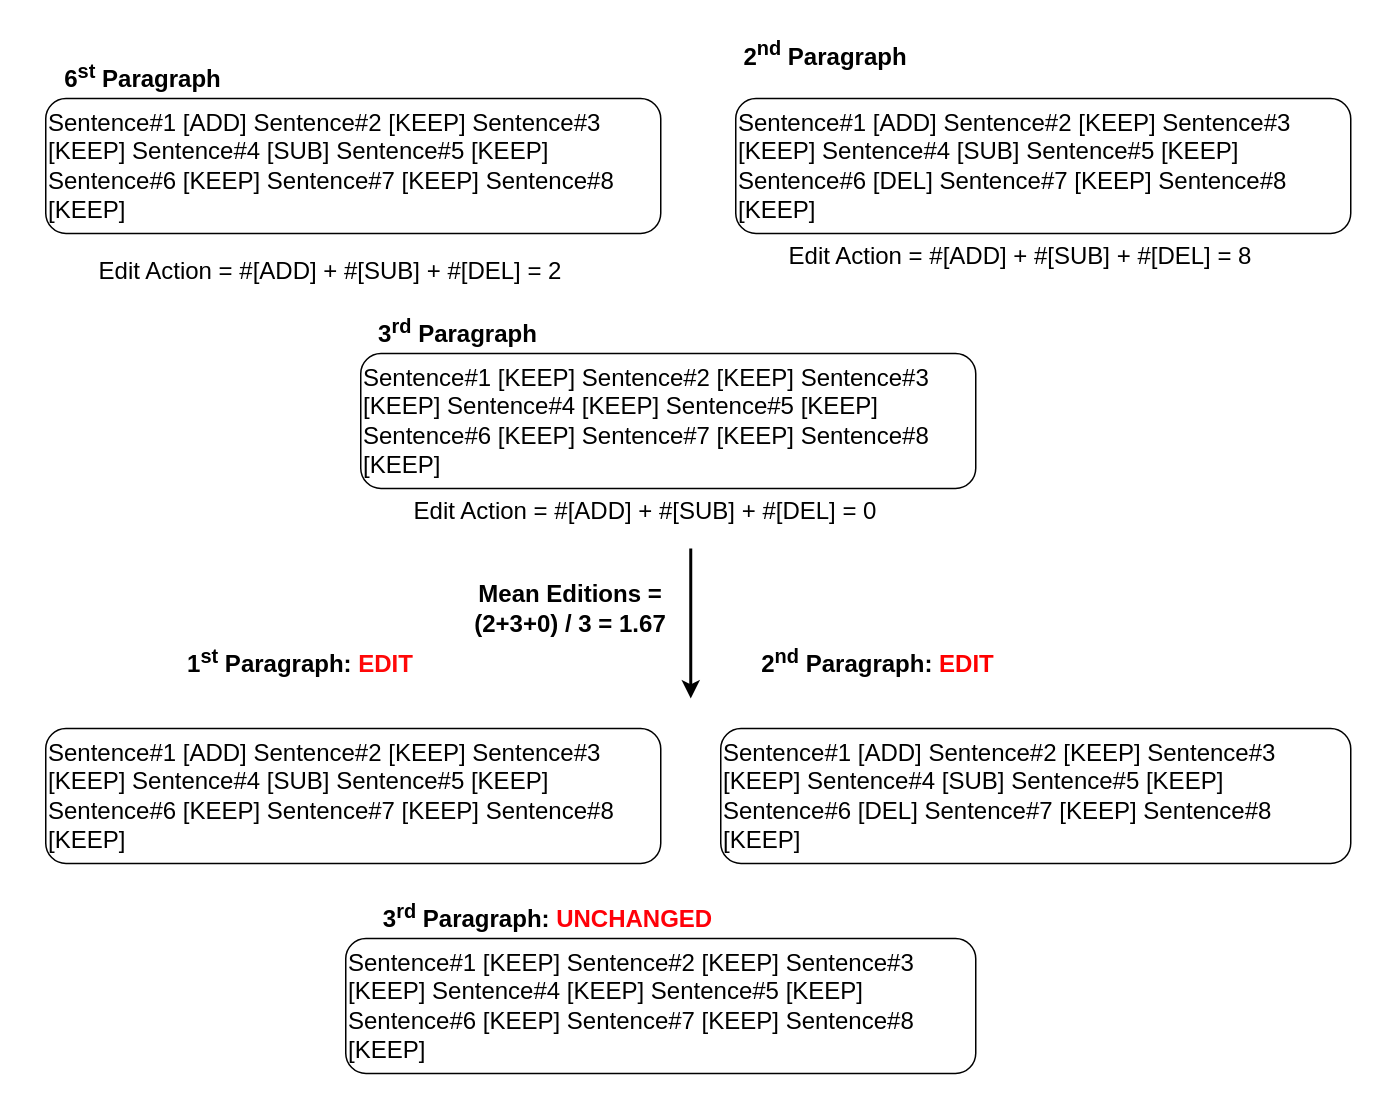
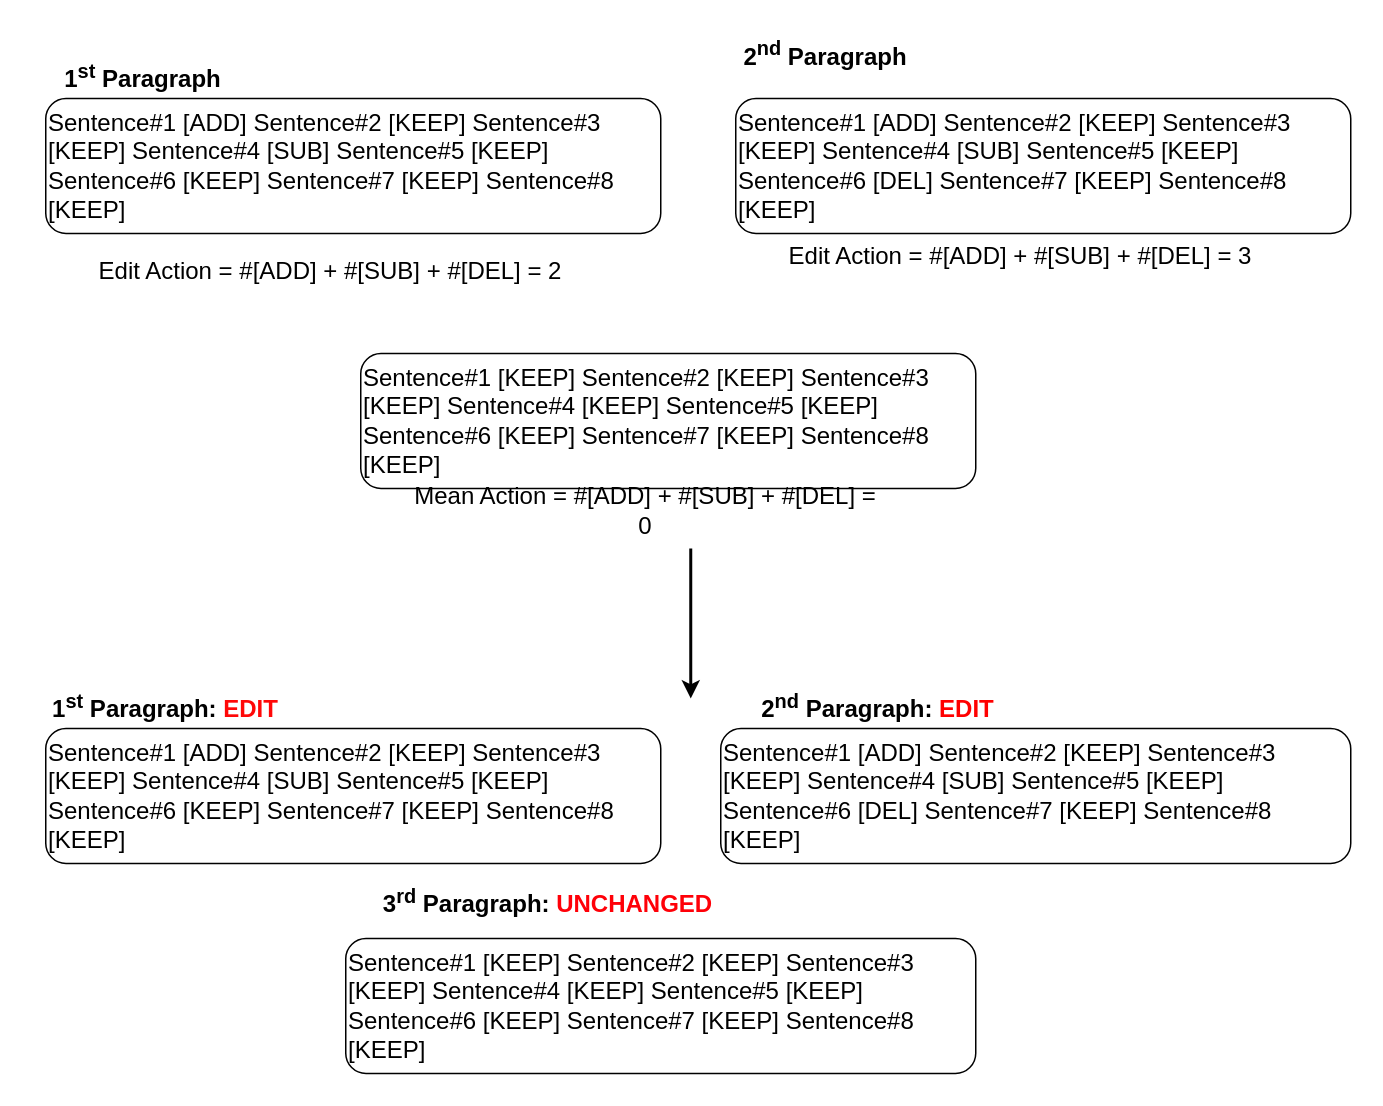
  <mxCell id="0" />
  <mxCell id="1" parent="0" />
  <mxCell id="2" value="&lt;font style=&quot;font-size: 16px;&quot;&gt;Sentence#1 [ADD] Sentence#2 [KEEP] Sentence#3 [KEEP] Sentence#4 [SUB] Sentence#5 [KEEP] Sentence#6 [KEEP] Sentence#7 [KEEP] Sentence#8 [KEEP]&lt;/font&gt;" style="rounded=1;whiteSpace=wrap;html=1;align=left;" parent="1" vertex="1"><mxGeometry x="30" y="65" width="410" height="90" as="geometry" /></mxCell>
  <mxCell id="3" value="&lt;font style=&quot;font-size: 16px;&quot;&gt;Edit Action = #[ADD] + #[SUB] + #[DEL] = 2&lt;/font&gt;" style="text;html=1;strokeColor=none;fillColor=none;align=center;verticalAlign=middle;whiteSpace=wrap;rounded=0;" parent="1" vertex="1"><mxGeometry x="60" y="165" width="320" height="30" as="geometry" /></mxCell>
- <mxCell id="4" value="&lt;font style=&quot;font-size: 16px;&quot;&gt;6&lt;sup&gt;st&lt;/sup&gt; Paragraph&lt;/font&gt;" style="text;html=1;strokeColor=none;fillColor=none;align=center;verticalAlign=middle;whiteSpace=wrap;rounded=0;fontStyle=1" parent="1" vertex="1"><mxGeometry x="30" y="35" width="130" height="30" as="geometry" /></mxCell>
+ <mxCell id="4" value="&lt;font style=&quot;font-size: 16px;&quot;&gt;1&lt;sup&gt;st&lt;/sup&gt; Paragraph&lt;/font&gt;" style="text;html=1;strokeColor=none;fillColor=none;align=center;verticalAlign=middle;whiteSpace=wrap;rounded=0;fontStyle=1" parent="1" vertex="1"><mxGeometry x="30" y="35" width="130" height="30" as="geometry" /></mxCell>
  <mxCell id="5" value="&lt;font style=&quot;font-size: 16px;&quot;&gt;Sentence#1 [ADD] Sentence#2 [KEEP] Sentence#3 [KEEP] Sentence#4 [SUB] Sentence#5 [KEEP] Sentence#6 [DEL] Sentence#7 [KEEP] Sentence#8 [KEEP]&lt;/font&gt;" style="rounded=1;whiteSpace=wrap;html=1;align=left;" parent="1" vertex="1"><mxGeometry x="490" y="65" width="410" height="90" as="geometry" /></mxCell>
- <mxCell id="6" value="&lt;font style=&quot;font-size: 16px;&quot;&gt;Edit Action = #[ADD] + #[SUB] + #[DEL] = 8&lt;/font&gt;" style="text;html=1;strokeColor=none;fillColor=none;align=center;verticalAlign=middle;whiteSpace=wrap;rounded=0;" parent="1" vertex="1"><mxGeometry x="520" y="155" width="320" height="30" as="geometry" /></mxCell>
+ <mxCell id="6" value="&lt;font style=&quot;font-size: 16px;&quot;&gt;Edit Action = #[ADD] + #[SUB] + #[DEL] = 3&lt;/font&gt;" style="text;html=1;strokeColor=none;fillColor=none;align=center;verticalAlign=middle;whiteSpace=wrap;rounded=0;" parent="1" vertex="1"><mxGeometry x="520" y="155" width="320" height="30" as="geometry" /></mxCell>
  <mxCell id="7" value="&lt;font style=&quot;font-size: 16px;&quot;&gt;2&lt;sup&gt;nd&lt;/sup&gt; Paragraph&lt;/font&gt;" style="text;html=1;strokeColor=none;fillColor=none;align=center;verticalAlign=middle;whiteSpace=wrap;rounded=0;fontStyle=1" parent="1" vertex="1"><mxGeometry x="485" y="20" width="130" height="30" as="geometry" /></mxCell>
  <mxCell id="8" value="&lt;font style=&quot;font-size: 16px;&quot;&gt;Sentence#1 [KEEP] Sentence#2 [KEEP] Sentence#3 [KEEP] Sentence#4 [KEEP] Sentence#5 [KEEP] Sentence#6 [KEEP] Sentence#7 [KEEP] Sentence#8 [KEEP]&lt;/font&gt;" style="rounded=1;whiteSpace=wrap;html=1;align=left;" parent="1" vertex="1"><mxGeometry x="240" y="235" width="410" height="90" as="geometry" /></mxCell>
- <mxCell id="9" value="&lt;font style=&quot;font-size: 16px;&quot;&gt;Edit Action = #[ADD] + #[SUB] + #[DEL] = 0&lt;/font&gt;" style="text;html=1;strokeColor=none;fillColor=none;align=center;verticalAlign=middle;whiteSpace=wrap;rounded=0;" parent="1" vertex="1"><mxGeometry x="270" y="325" width="320" height="30" as="geometry" /></mxCell>
- <mxCell id="10" value="&lt;font style=&quot;font-size: 16px;&quot;&gt;3&lt;sup&gt;rd&lt;/sup&gt; Paragraph&lt;/font&gt;" style="text;html=1;strokeColor=none;fillColor=none;align=center;verticalAlign=middle;whiteSpace=wrap;rounded=0;fontStyle=1" parent="1" vertex="1"><mxGeometry x="240" y="205" width="130" height="30" as="geometry" /></mxCell>
- <mxCell id="11" value="&lt;font style=&quot;font-size: 16px;&quot;&gt;Mean Editions = &lt;br&gt;(2+3+0) / 3 = 1.67&lt;/font&gt;" style="text;html=1;strokeColor=none;fillColor=none;align=center;verticalAlign=middle;whiteSpace=wrap;rounded=0;fontStyle=1" parent="1" vertex="1"><mxGeometry x="280" y="395" width="200" height="20" as="geometry" /></mxCell>
+ <mxCell id="9" value="&lt;font style=&quot;font-size: 16px;&quot;&gt;Mean Action = #[ADD] + #[SUB] + #[DEL] = 0&lt;/font&gt;" style="text;html=1;strokeColor=none;fillColor=none;align=center;verticalAlign=middle;whiteSpace=wrap;rounded=0;" parent="1" vertex="1"><mxGeometry x="270" y="325" width="320" height="30" as="geometry" /></mxCell>
  <mxCell id="12" value="&lt;font style=&quot;font-size: 16px;&quot;&gt;Sentence#1 [ADD] Sentence#2 [KEEP] Sentence#3 [KEEP] Sentence#4 [SUB] Sentence#5 [KEEP] Sentence#6 [KEEP] Sentence#7 [KEEP] Sentence#8 [KEEP]&lt;/font&gt;" style="rounded=1;whiteSpace=wrap;html=1;align=left;" parent="1" vertex="1"><mxGeometry x="30" y="485" width="410" height="90" as="geometry" /></mxCell>
- <mxCell id="13" value="&lt;font style=&quot;font-size: 16px;&quot;&gt;1&lt;sup&gt;st&lt;/sup&gt; Paragraph: &lt;font style=&quot;font-size: 16px;&quot; color=&quot;#ff0808&quot;&gt;EDIT&lt;/font&gt;&lt;/font&gt;" style="text;html=1;strokeColor=none;fillColor=none;align=center;verticalAlign=middle;whiteSpace=wrap;rounded=0;fontStyle=1" parent="1" vertex="1"><mxGeometry x="110" y="425" width="180" height="30" as="geometry" /></mxCell>
+ <mxCell id="13" value="&lt;font style=&quot;font-size: 16px;&quot;&gt;1&lt;sup&gt;st&lt;/sup&gt; Paragraph: &lt;font style=&quot;font-size: 16px;&quot; color=&quot;#ff0808&quot;&gt;EDIT&lt;/font&gt;&lt;/font&gt;" style="text;html=1;strokeColor=none;fillColor=none;align=center;verticalAlign=middle;whiteSpace=wrap;rounded=0;fontStyle=1" parent="1" vertex="1"><mxGeometry x="20" y="455" width="180" height="30" as="geometry" /></mxCell>
  <mxCell id="14" value="&lt;font style=&quot;font-size: 16px;&quot;&gt;Sentence#1 [ADD] Sentence#2 [KEEP] Sentence#3 [KEEP] Sentence#4 [SUB] Sentence#5 [KEEP] Sentence#6 [DEL] Sentence#7 [KEEP] Sentence#8 [KEEP]&lt;/font&gt;" style="rounded=1;whiteSpace=wrap;html=1;align=left;" parent="1" vertex="1"><mxGeometry x="480" y="485" width="420" height="90" as="geometry" /></mxCell>
- <mxCell id="15" value="&lt;font style=&quot;font-size: 16px;&quot;&gt;2&lt;sup&gt;nd&lt;/sup&gt; Paragraph: &lt;font style=&quot;font-size: 16px;&quot; color=&quot;#ff0000&quot;&gt;EDIT&lt;/font&gt;&lt;/font&gt;" style="text;html=1;strokeColor=none;fillColor=none;align=center;verticalAlign=middle;whiteSpace=wrap;rounded=0;fontStyle=1" parent="1" vertex="1"><mxGeometry x="490" y="425" width="190" height="30" as="geometry" /></mxCell>
+ <mxCell id="15" value="&lt;font style=&quot;font-size: 16px;&quot;&gt;2&lt;sup&gt;nd&lt;/sup&gt; Paragraph: &lt;font style=&quot;font-size: 16px;&quot; color=&quot;#ff0000&quot;&gt;EDIT&lt;/font&gt;&lt;/font&gt;" style="text;html=1;strokeColor=none;fillColor=none;align=center;verticalAlign=middle;whiteSpace=wrap;rounded=0;fontStyle=1" parent="1" vertex="1"><mxGeometry x="490" y="455" width="190" height="30" as="geometry" /></mxCell>
  <mxCell id="16" value="&lt;font style=&quot;font-size: 16px;&quot;&gt;Sentence#1 [KEEP] Sentence#2 [KEEP] Sentence#3 [KEEP] Sentence#4 [KEEP] Sentence#5 [KEEP] Sentence#6 [KEEP] Sentence#7 [KEEP] Sentence#8 [KEEP]&lt;/font&gt;" style="rounded=1;whiteSpace=wrap;html=1;align=left;" parent="1" vertex="1"><mxGeometry x="230" y="625" width="420" height="90" as="geometry" /></mxCell>
- <mxCell id="17" value="&lt;font style=&quot;font-size: 16px;&quot;&gt;3&lt;sup&gt;rd&lt;/sup&gt; Paragraph: &lt;font style=&quot;font-size: 16px;&quot; color=&quot;#ff0008&quot;&gt;UNCHANGED&lt;/font&gt;&lt;/font&gt;" style="text;html=1;strokeColor=none;fillColor=none;align=center;verticalAlign=middle;whiteSpace=wrap;rounded=0;fontStyle=1" parent="1" vertex="1"><mxGeometry x="230" y="595" width="270" height="30" as="geometry" /></mxCell>
+ <mxCell id="17" value="&lt;font style=&quot;font-size: 16px;&quot;&gt;3&lt;sup&gt;rd&lt;/sup&gt; Paragraph: &lt;font style=&quot;font-size: 16px;&quot; color=&quot;#ff0008&quot;&gt;UNCHANGED&lt;/font&gt;&lt;/font&gt;" style="text;html=1;strokeColor=none;fillColor=none;align=center;verticalAlign=middle;whiteSpace=wrap;rounded=0;fontStyle=1" parent="1" vertex="1"><mxGeometry x="230" y="585" width="270" height="30" as="geometry" /></mxCell>
  <mxCell id="18" value="" style="endArrow=classic;html=1;rounded=0;fontStyle=1;strokeWidth=2;" parent="1" edge="1"><mxGeometry width="50" height="50" relative="1" as="geometry"><mxPoint x="460" y="365" as="sourcePoint" /><mxPoint x="460" y="465" as="targetPoint" /></mxGeometry></mxCell>
